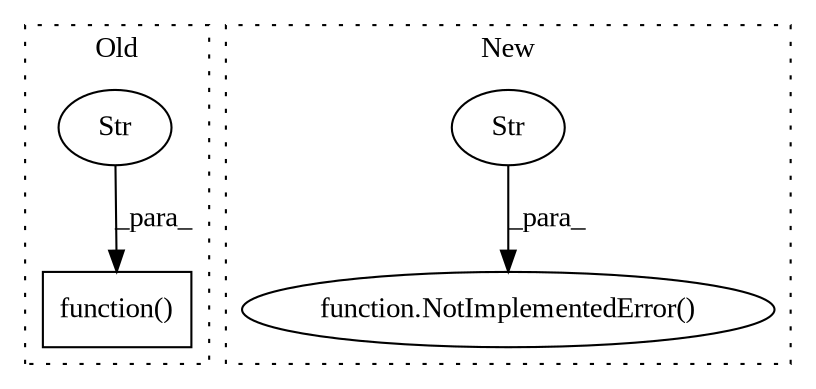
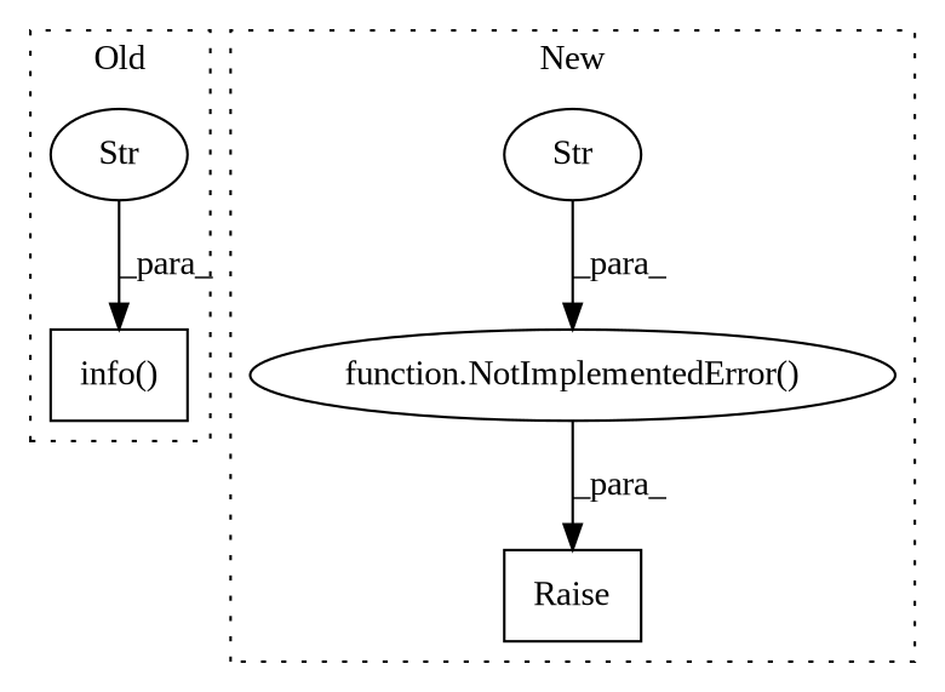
  digraph {
    fontname="Liberation Serif"
    node [a=75 fontname="Liberation Serif" shape=ellipse]
    edge [fontname="Liberation Serif"]
-   n1 [l="17,1" label="function()" s="4423,4509" shape=box]
+   n1 [l="17,1" label="info()" s="4423,4509" shape=box]
    n2 [a=66 l=69 label=Str s=4440]
    n3 [l="20,1" label="function.NotImplementedError()" s="1379,1451"]
+   n4 [a=91 l=6 label=Raise s=1373 shape=box]
    n5 [a=66 l=52 label=Str s=1399]
    subgraph cluster_1 {
      label=Old
      style=dotted
      n1
      n2
    }
    subgraph cluster_2 {
      label=New
      style=dotted
      n3
+     n4
      n5
    }
    n2 -> n1 [label=_para_]
+   n3 -> n4 [label=_para_]
    n5 -> n3 [label=_para_]
  }
